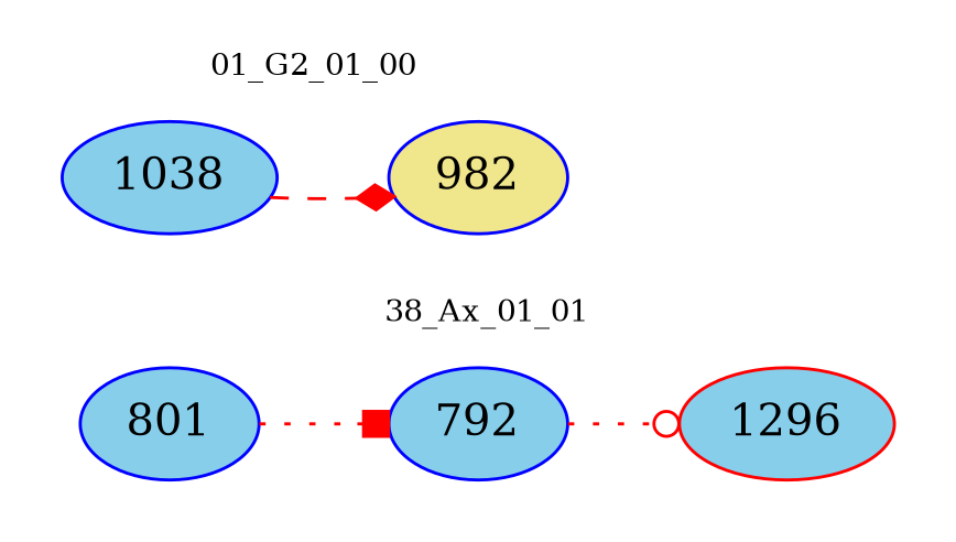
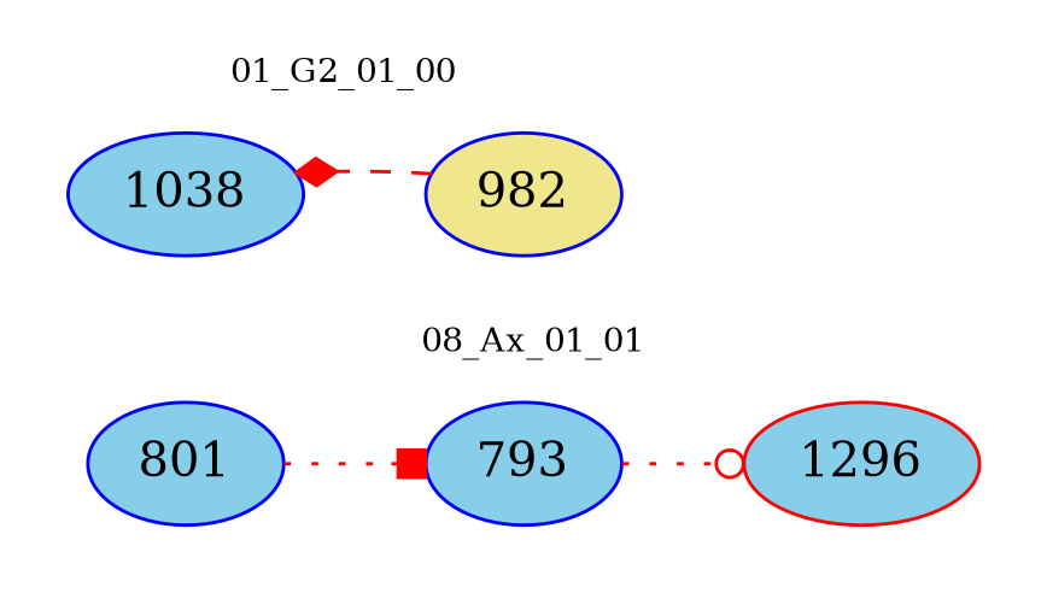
  digraph {
    rankdir=LR
    node [color=blue fillcolor=skyblue style=filled]
    edge [color=red style=dotted]
    n1 [label=801]
-   n2 [label=792]
+   n2 [label=793]
    n3 [color=red label=1296]
    n4 [label=1038]
    n5 [fillcolor=khaki label=982]
    subgraph cluster_1 {
      color=white
      fontsize=10
-     label="38_Ax_01_01"
+     label="08_Ax_01_01"
      n1
      n2
      n3
    }
    subgraph cluster_2 {
      color=white
      fontsize=10
      label="01_G2_01_00"
      n4
      n5
    }
    n1 -> n2 [arrowhead=box]
    n2 -> n3 [arrowhead=odot]
-   n4 -> n5 [arrowhead=diamond style=dashed]
+   n5 -> n4 [arrowhead=diamond style=dashed]
  }
